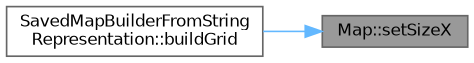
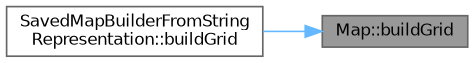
  digraph {
    rankdir=RL
    node [fontname=Helvetica fontsize=10 shape=box style=filled]
-   n1 [color=gray40 fillcolor=grey60 fontcolor=black height=0.2 label="Map::setSizeX" width=0.4]
+   n1 [color=gray40 fillcolor=grey60 fontcolor=black height=0.2 label="Map::buildGrid" width=0.4]
    n2 [color=grey40 fillcolor=white height=0.2 label="SavedMapBuilderFromString\lRepresentation::buildGrid" width=0.4]
    n1 -> n2 [color=steelblue1 dir=back fontname=Helvetica fontsize=10 labelfontname=Helvetica labelfontsize=10 style=solid]
  }
